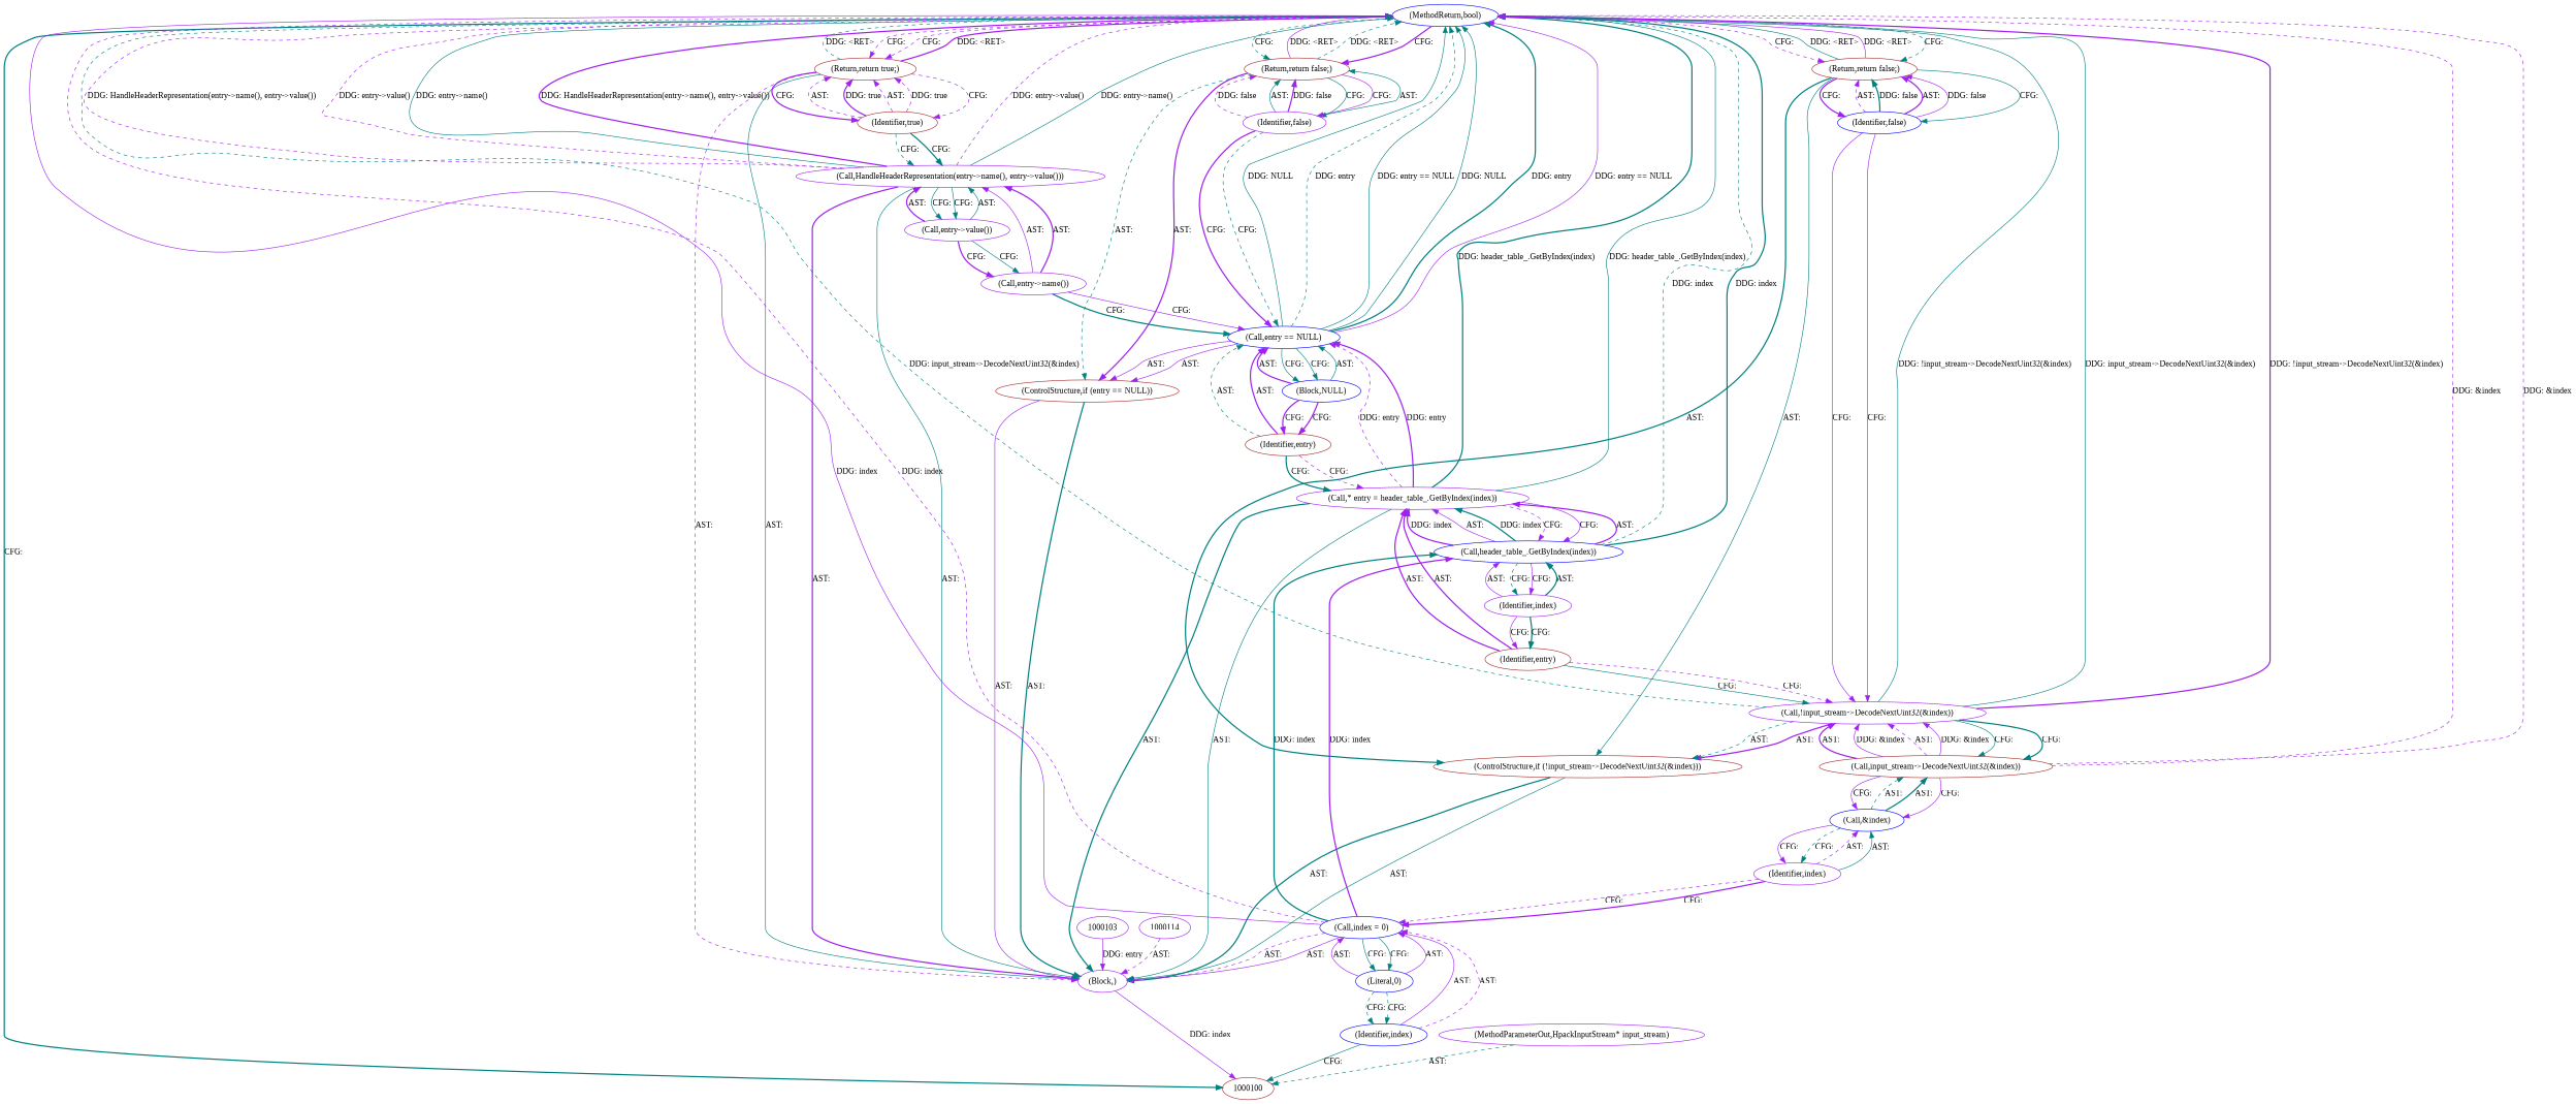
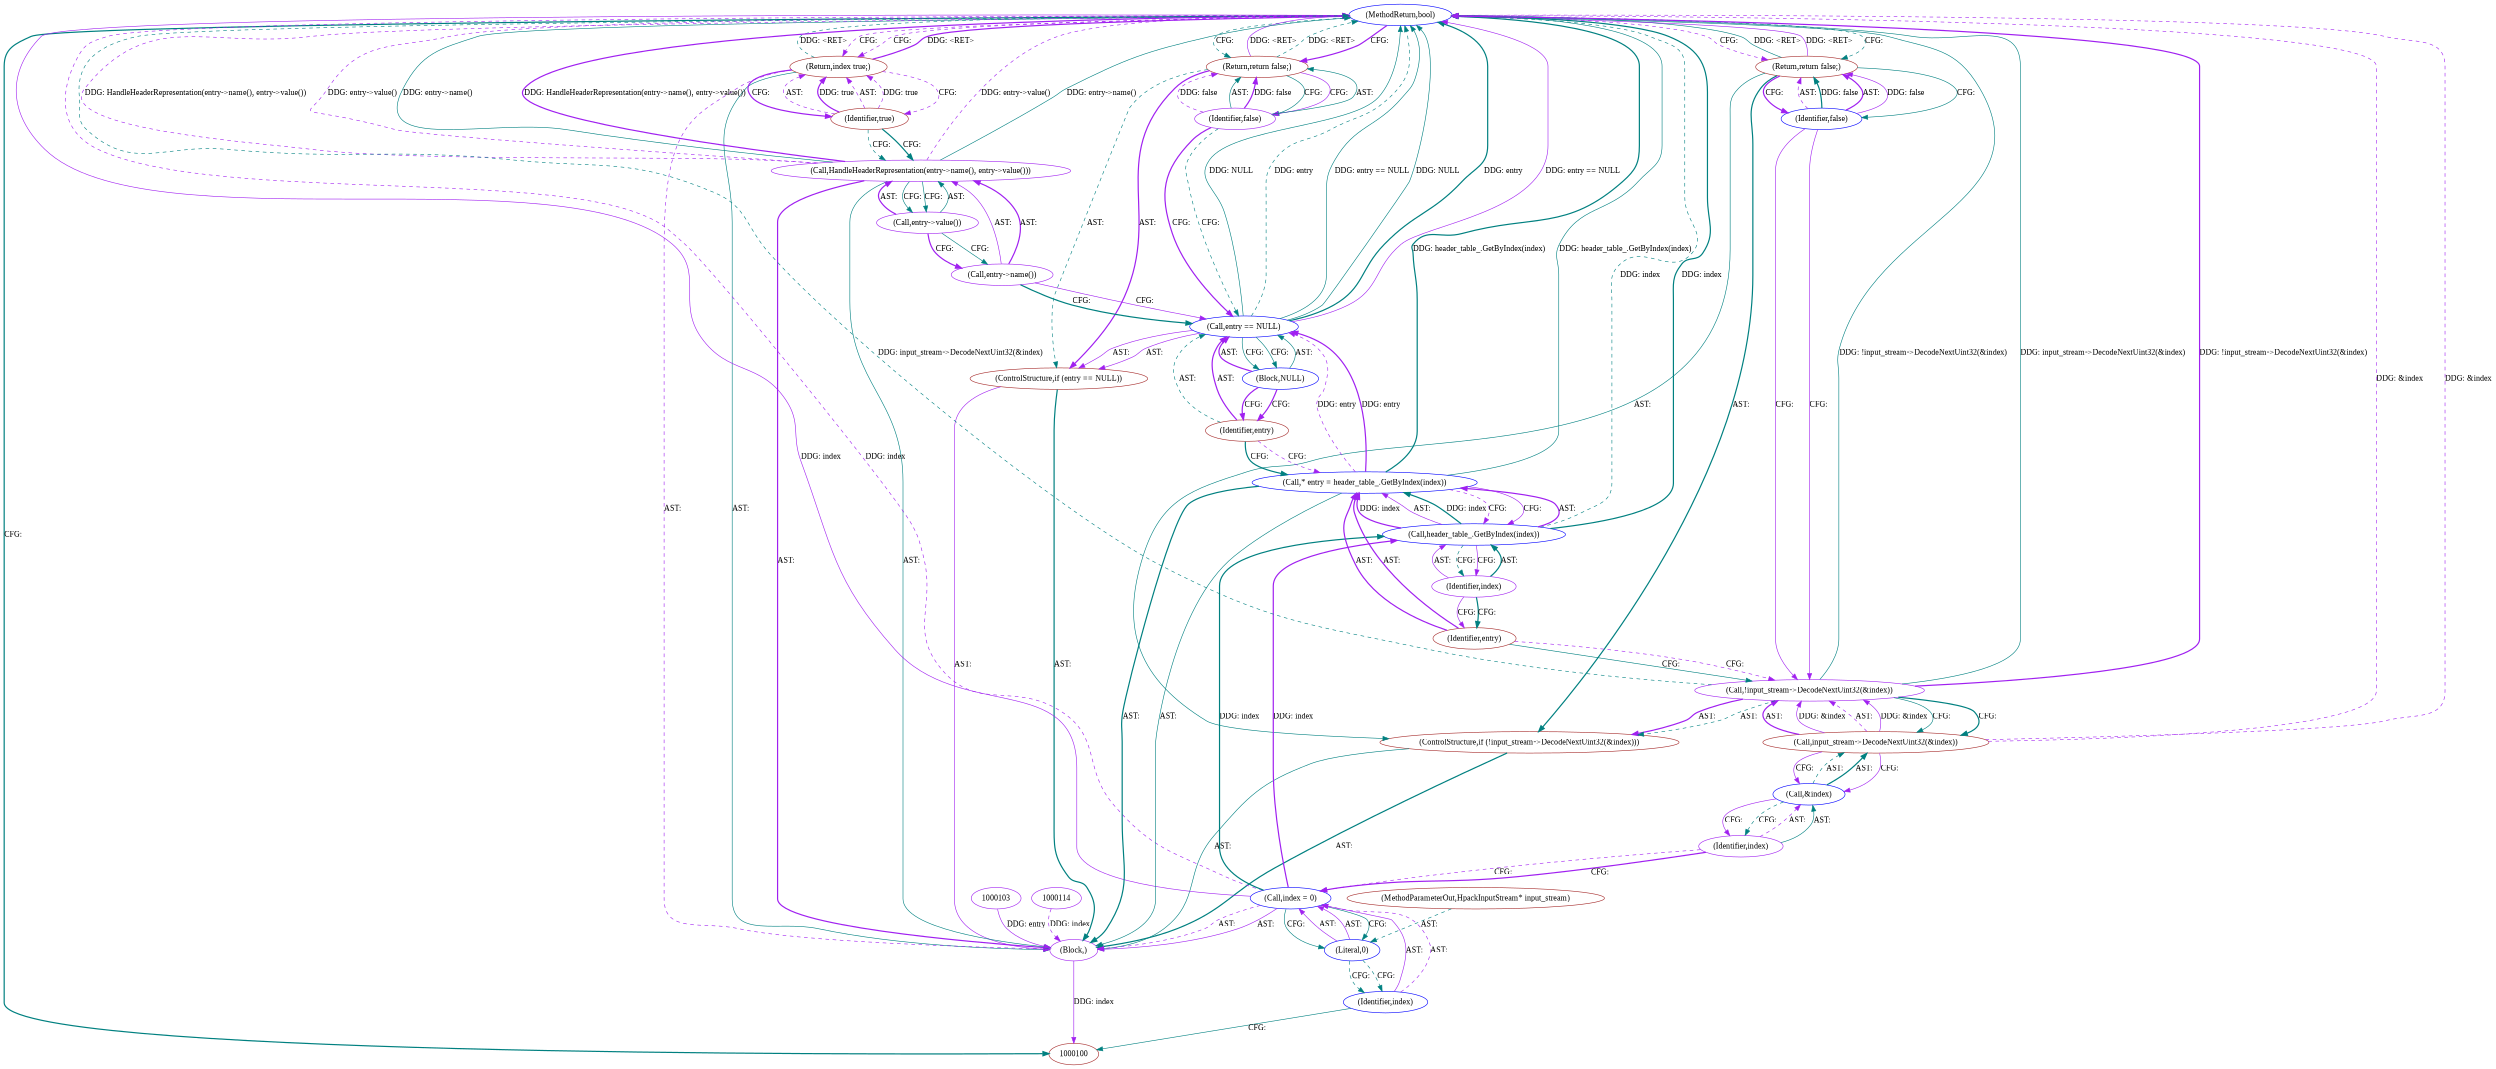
  digraph {
    fontname="Liberation Serif"
    node [color=brown fontname="Liberation Serif"]
    edge [color=purple fontname="Liberation Serif" style=solid]
    n1 [color=blue label="(MethodReturn,bool)"]
-   n2 [label="(Return,return true;)"]
+   n2 [label="(Return,index true;)"]
    n3 [label="(Return,return false;)"]
    n4 [label="(Return,return false;)"]
    1000100
    n6 [color=purple label="(Block,)"]
    n7 [label="(Identifier,true)"]
    n8 [label="(ControlStructure,if (!input_stream->DecodeNextUint32(&index)))"]
    n9 [color=blue label="(Identifier,false)"]
    n10 [label="(ControlStructure,if (entry == NULL))"]
    n11 [color=purple label="(Identifier,false)"]
-   n12 [color=purple label="(MethodParameterOut,HpackInputStream* input_stream)"]
+   n12 [label="(MethodParameterOut,HpackInputStream* input_stream)"]
    n13 [color=purple label="(Call,HandleHeaderRepresentation(entry->name(), entry->value()))"]
    n14 [color=purple label="(Call,entry->value())"]
    n15 [color=purple label="(Call,entry->name())"]
    n16 [color=blue label="(Call,entry == NULL)"]
    n17 [color=blue label="(Block,NULL)"]
    n18 [color=blue label="(Literal,0)"]
    n19 [color=blue label="(Call,index = 0)"]
    n20 [color=blue label="(Identifier,index)"]
    n21 [color=blue label="(Call,header_table_.GetByIndex(index))"]
-   n22 [color=purple label="(Call,* entry = header_table_.GetByIndex(index))"]
+   n22 [color=blue label="(Call,* entry = header_table_.GetByIndex(index))"]
    n23 [color=purple label="(Identifier,index)"]
    n24 [color=blue label="(Call,&index)"]
    n25 [color=purple label="(Identifier,index)"]
    n26 [label="(Call,input_stream->DecodeNextUint32(&index))"]
    n27 [color=purple label="(Call,!input_stream->DecodeNextUint32(&index))"]
    n28 [label="(Identifier,entry)"]
    n29 [label="(Identifier,entry)"]
    1000103 [color=purple]
    1000114 [color=purple]
    n1 -> n2 [label="CFG: " style=dashed]
    n1 -> n2 [label="CFG: " style=dashed]
    n1 -> n3 [color=teal label="CFG: " style=dashed]
    n1 -> n3 [label="CFG: " style=dashed]
    n1 -> n4 [label="CFG: " style=bold]
    n1 -> n4 [color=teal label="CFG: " style=dashed]
    n1 -> 1000100 [color=teal label="CFG: " style=bold]
    n2 -> n1 [label="DDG: <RET>" style=bold]
    n2 -> n1 [color=teal label="DDG: <RET>" style=dashed]
    n2 -> n6 [color=teal label="AST: "]
    n2 -> n6 [label="AST: " style=dashed]
    n2 -> n7 [label="CFG: " style=dashed]
    n2 -> n7 [label="CFG: " style=bold]
    n3 -> n1 [color=teal label="DDG: <RET>"]
    n3 -> n1 [label="DDG: <RET>"]
    n3 -> n8 [color=teal label="AST: "]
    n3 -> n8 [color=teal label="AST: " style=bold]
    n3 -> n9 [color=teal label="CFG: "]
    n3 -> n9 [label="CFG: " style=bold]
    n4 -> n1 [label="DDG: <RET>"]
    n4 -> n1 [color=teal label="DDG: <RET>" style=dashed]
    n4 -> n10 [color=teal label="AST: " style=dashed]
    n4 -> n10 [label="AST: " style=bold]
    n4 -> n11 [color=teal label="CFG: "]
    n4 -> n11 [label="CFG: "]
    n6 -> 1000100 [label="DDG: index"]
    n7 -> n2 [label="AST: " style=dashed]
    n7 -> n2 [label="DDG: true" style=bold]
    n7 -> n2 [label="AST: " style=dashed]
    n7 -> n2 [label="DDG: true" style=dashed]
    n7 -> n13 [color=teal label="CFG: " style=bold]
    n7 -> n13 [color=teal label="CFG: " style=dashed]
    n8 -> n6 [color=teal label="AST: "]
    n8 -> n6 [color=teal label="AST: " style=bold]
    n9 -> n3 [label="AST: " style=dashed]
    n9 -> n3 [color=teal label="DDG: false" style=bold]
    n9 -> n3 [label="AST: " style=bold]
    n9 -> n3 [label="DDG: false"]
    n9 -> n27 [label="CFG: "]
    n9 -> n27 [label="CFG: "]
    n10 -> n6 [color=teal label="AST: " style=bold]
    n10 -> n6 [label="AST: "]
    n11 -> n4 [color=teal label="AST: "]
    n11 -> n4 [label="DDG: false" style=dashed]
    n11 -> n4 [color=teal label="AST: "]
    n11 -> n4 [label="DDG: false" style=bold]
    n11 -> n16 [color=teal label="CFG: " style=dashed]
    n11 -> n16 [label="CFG: " style=bold]
-   n12 -> 1000100 [color=teal label="AST: " style=dashed]
+   n12 -> n18 [color=teal label="AST: " style=dashed]
    n13 -> n1 [color=teal label="DDG: entry->name()"]
    n13 -> n1 [label="DDG: HandleHeaderRepresentation(entry->name(), entry->value())" style=bold]
    n13 -> n1 [label="DDG: entry->value()" style=dashed]
    n13 -> n1 [color=teal label="DDG: entry->name()"]
    n13 -> n1 [label="DDG: HandleHeaderRepresentation(entry->name(), entry->value())" style=dashed]
    n13 -> n1 [label="DDG: entry->value()" style=dashed]
    n13 -> n6 [label="AST: " style=bold]
    n13 -> n6 [color=teal label="AST: "]
    n13 -> n14 [color=teal label="CFG: "]
    n13 -> n14 [color=teal label="CFG: "]
    n14 -> n13 [color=teal label="AST: "]
    n14 -> n13 [label="AST: " style=bold]
    n14 -> n15 [color=teal label="CFG: "]
    n14 -> n15 [label="CFG: " style=bold]
    n15 -> n13 [label="AST: "]
    n15 -> n13 [label="AST: " style=bold]
    n15 -> n16 [label="CFG: "]
    n15 -> n16 [color=teal label="CFG: " style=bold]
    n16 -> n1 [color=teal label="DDG: NULL"]
    n16 -> n1 [color=teal label="DDG: entry" style=dashed]
    n16 -> n1 [color=teal label="DDG: entry == NULL"]
    n16 -> n1 [color=teal label="DDG: NULL"]
    n16 -> n1 [color=teal label="DDG: entry" style=bold]
    n16 -> n1 [label="DDG: entry == NULL"]
    n16 -> n10 [label="AST: "]
    n16 -> n10 [label="AST: "]
    n16 -> n17 [color=teal label="CFG: "]
    n16 -> n17 [color=teal label="CFG: "]
    n17 -> n16 [color=teal label="AST: "]
    n17 -> n16 [label="AST: " style=bold]
    n17 -> n29 [label="CFG: " style=bold]
    n17 -> n29 [label="CFG: " style=bold]
    n18 -> n19 [label="AST: "]
    n18 -> n19 [label="AST: "]
    n18 -> n20 [color=teal label="CFG: " style=dashed]
    n18 -> n20 [color=teal label="CFG: " style=dashed]
    n19 -> n1 [label="DDG: index"]
    n19 -> n1 [label="DDG: index" style=dashed]
    n19 -> n6 [label="AST: " style=dashed]
    n19 -> n6 [label="AST: "]
    n19 -> n18 [color=teal label="CFG: "]
    n19 -> n18 [color=teal label="CFG: "]
    n19 -> n21 [color=teal label="DDG: index" style=bold]
    n19 -> n21 [label="DDG: index" style=bold]
    n20 -> 1000100 [color=teal label="CFG: "]
    n20 -> n19 [label="AST: "]
    n20 -> n19 [label="AST: " style=dashed]
    n21 -> n1 [color=teal label="DDG: index" style=dashed]
    n21 -> n1 [color=teal label="DDG: index" style=bold]
    n21 -> n22 [label="AST: " style=bold]
    n21 -> n22 [label="DDG: index" style=bold]
    n21 -> n22 [label="AST: "]
    n21 -> n22 [color=teal label="DDG: index" style=bold]
    n21 -> n23 [color=teal label="CFG: " style=dashed]
    n21 -> n23 [label="CFG: "]
    n22 -> n1 [color=teal label="DDG: header_table_.GetByIndex(index)" style=bold]
    n22 -> n1 [color=teal label="DDG: header_table_.GetByIndex(index)"]
    n22 -> n6 [color=teal label="AST: " style=bold]
    n22 -> n6 [color=teal label="AST: "]
    n22 -> n16 [label="DDG: entry" style=dashed]
    n22 -> n16 [label="DDG: entry" style=bold]
    n22 -> n21 [label="CFG: "]
    n22 -> n21 [label="CFG: " style=dashed]
    n23 -> n21 [color=teal label="AST: " style=bold]
    n23 -> n21 [label="AST: "]
    n23 -> n28 [label="CFG: "]
    n23 -> n28 [color=teal label="CFG: " style=bold]
    n24 -> n25 [label="CFG: "]
    n24 -> n25 [color=teal label="CFG: " style=dashed]
    n24 -> n26 [color=teal label="AST: " style=dashed]
    n24 -> n26 [color=teal label="AST: " style=bold]
    n25 -> n19 [label="CFG: " style=dashed]
    n25 -> n19 [label="CFG: " style=bold]
    n25 -> n24 [label="AST: " style=dashed]
    n25 -> n24 [color=teal label="AST: "]
    n26 -> n1 [label="DDG: &index" style=dashed]
    n26 -> n1 [label="DDG: &index" style=dashed]
    n26 -> n24 [label="CFG: "]
    n26 -> n24 [label="CFG: "]
    n26 -> n27 [label="AST: " style=bold]
    n26 -> n27 [label="DDG: &index"]
    n26 -> n27 [label="AST: " style=dashed]
    n26 -> n27 [label="DDG: &index"]
    n27 -> n1 [color=teal label="DDG: !input_stream->DecodeNextUint32(&index)"]
    n27 -> n1 [color=teal label="DDG: input_stream->DecodeNextUint32(&index)"]
    n27 -> n1 [label="DDG: !input_stream->DecodeNextUint32(&index)" style=bold]
    n27 -> n1 [color=teal label="DDG: input_stream->DecodeNextUint32(&index)" style=dashed]
    n27 -> n8 [label="AST: " style=bold]
    n27 -> n8 [color=teal label="AST: " style=dashed]
    n27 -> n26 [color=teal label="CFG: " style=bold]
    n27 -> n26 [color=teal label="CFG: "]
    n28 -> n22 [label="AST: " style=bold]
    n28 -> n22 [label="AST: " style=bold]
    n28 -> n27 [color=teal label="CFG: "]
    n28 -> n27 [label="CFG: " style=dashed]
    n29 -> n16 [color=teal label="AST: " style=dashed]
    n29 -> n16 [label="AST: " style=bold]
    n29 -> n22 [label="CFG: " style=dashed]
    n29 -> n22 [color=teal label="CFG: " style=bold]
    1000103 -> n6 [label="DDG: entry"]
-   1000114 -> n6 [label="AST: " style=dashed]
+   1000114 -> n6 [label="DDG: index" style=dashed]
  }
